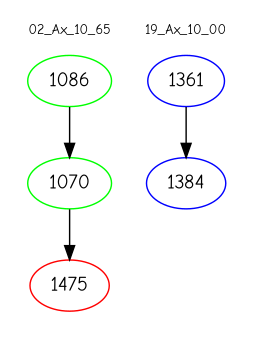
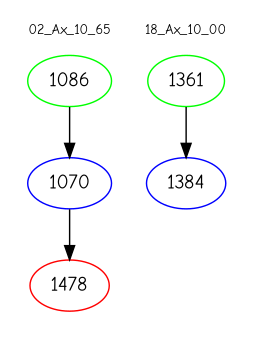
  digraph {
    fontname="Comic Neue"
    node [color=green fontname="Comic Neue"]
    edge [color=black fontname="Comic Neue"]
    n1 [label=1086]
-   n2 [label=1070]
-   n3 [color=red label=1475]
-   n4 [color=blue label=1361]
+   n2 [color=blue label=1070]
+   n3 [color=red label=1478]
+   n4 [label=1361]
    n5 [color=blue label=1384]
    subgraph cluster_1 {
      color=white
      fontsize=10
      label="02_Ax_10_65"
      n1
      n2
      n3
    }
    subgraph cluster_2 {
      color=white
      fontsize=10
-     label="19_Ax_10_00"
+     label="18_Ax_10_00"
      n4
      n5
    }
    n1 -> n2
    n2 -> n3
    n4 -> n5
  }
